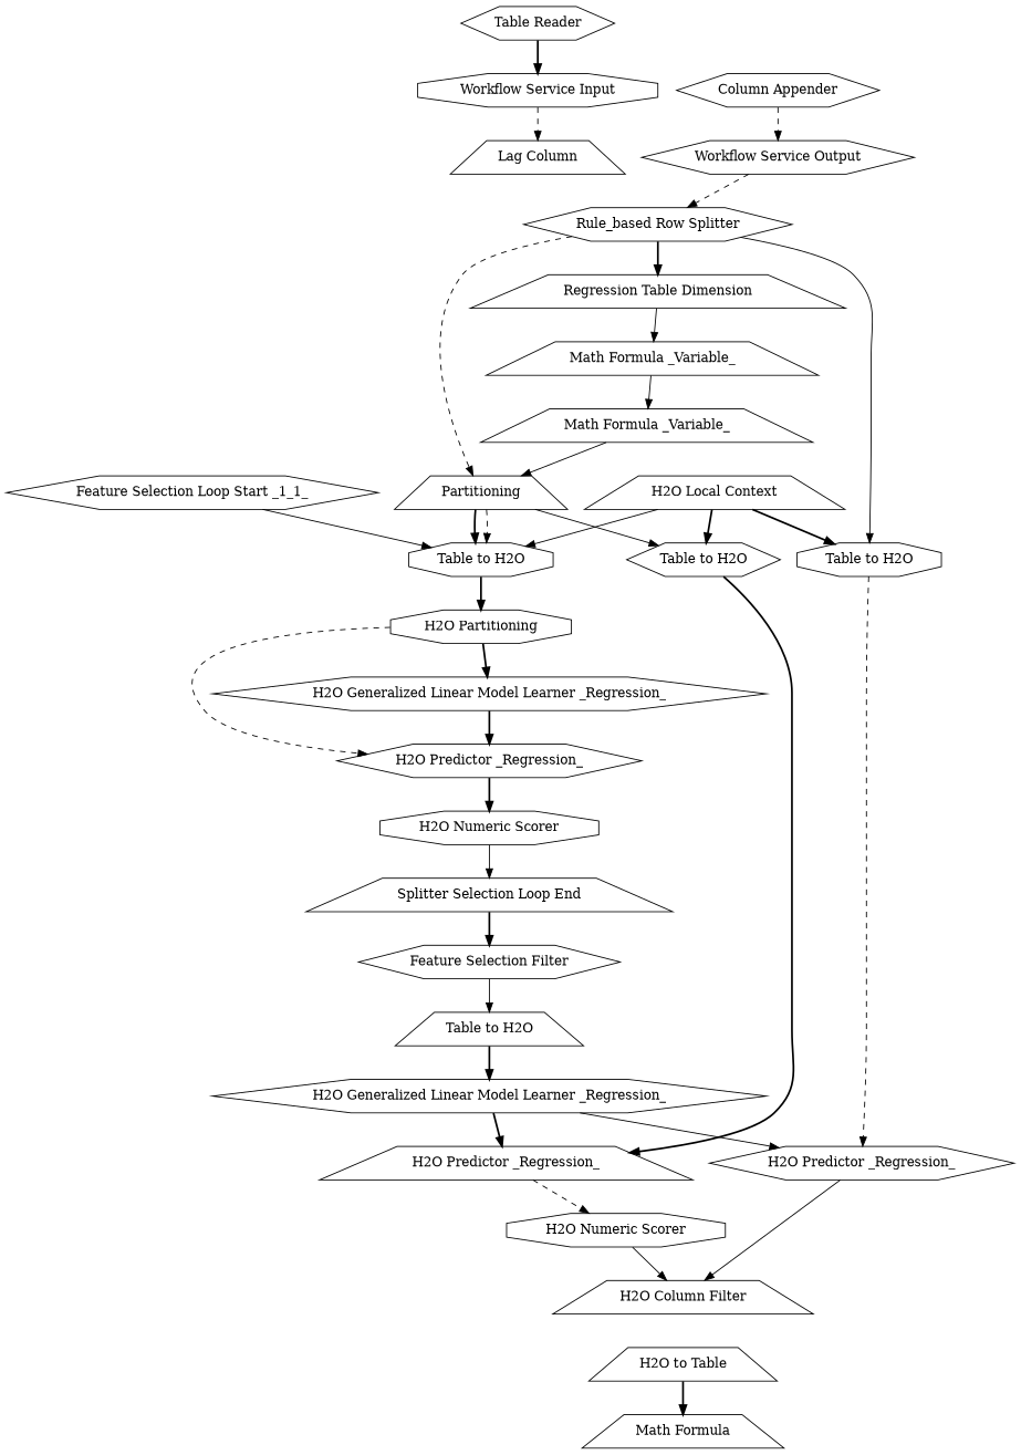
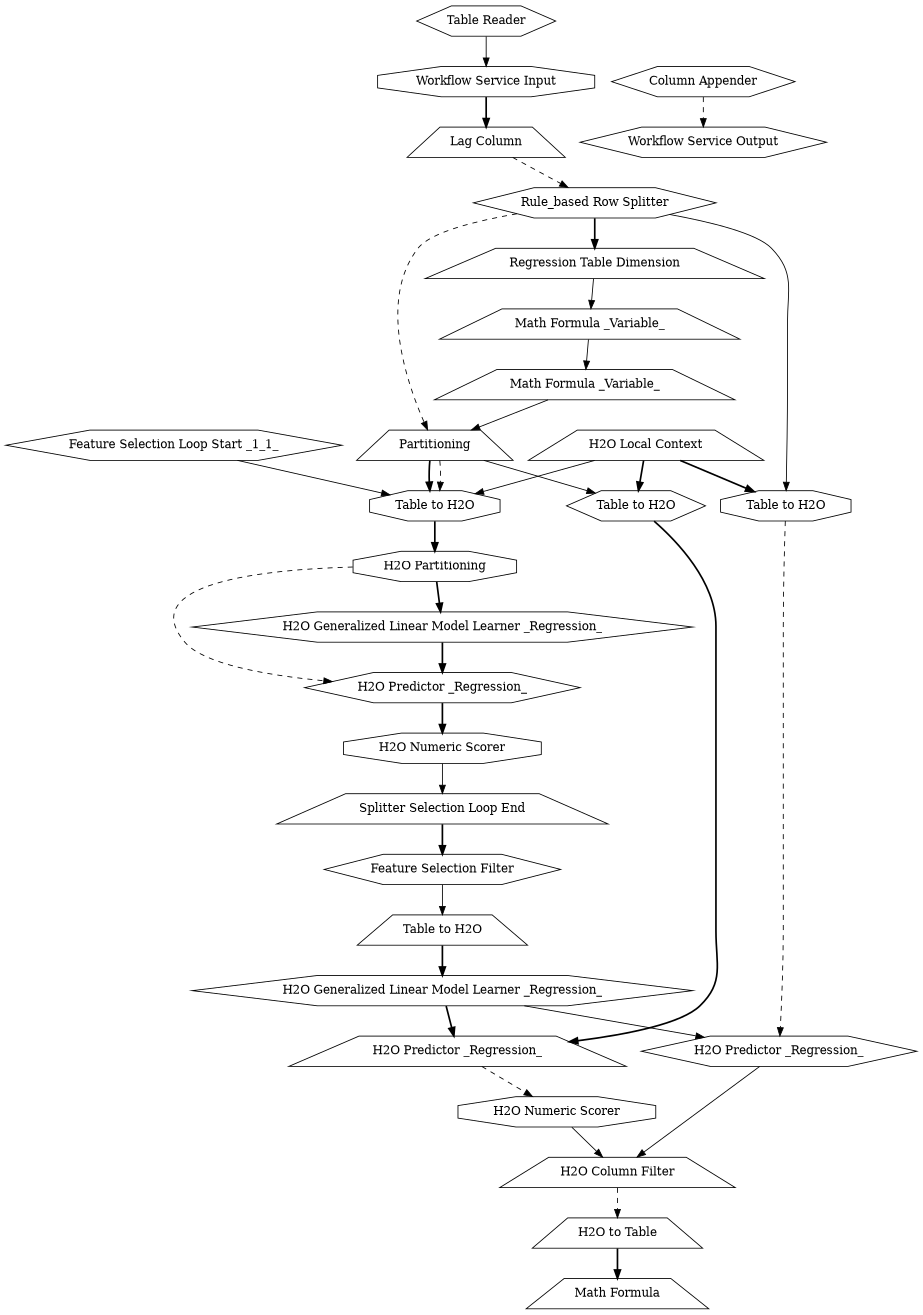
  digraph {
    rankdir=TB
    node [shape=trapezium]
    edge [style=bold]
    n1 [label="Splitter Selection Loop End"]
    n2 [label="Feature Selection Filter" shape=hexagon]
    n3 [label="Table to H2O"]
    n4 [label="H2O Generalized Linear Model Learner _Regression_" shape=hexagon]
    n5 [label="Feature Selection Loop Start _1_1_" shape=hexagon]
    n6 [label="Table to H2O" shape=octagon]
    n7 [label="H2O Partitioning" shape=octagon]
    n8 [label="H2O Predictor _Regression_" shape=hexagon]
    n9 [label="H2O Numeric Scorer" shape=octagon]
    n10 [label="H2O Generalized Linear Model Learner _Regression_" shape=hexagon]
    n11 [label="H2O Predictor _Regression_"]
    n12 [label="H2O Predictor _Regression_" shape=hexagon]
    n13 [label="H2O Local Context"]
    n14 [label="Table to H2O" shape=hexagon]
    n15 [label="Table to H2O" shape=octagon]
    n16 [label="H2O Numeric Scorer" shape=octagon]
    n17 [label="H2O Column Filter"]
    n18 [label="Lag Column"]
    n19 [label="Rule_based Row Splitter" shape=hexagon]
    n20 [label=Partitioning]
    n21 [label="Regression Table Dimension"]
    n22 [label="H2O to Table"]
    n23 [label="Table Reader" shape=hexagon]
    n24 [label="Workflow Service Input" shape=octagon]
    n25 [label="Math Formula _Variable_"]
    n26 [label="Math Formula"]
    n27 [label="Column Appender" shape=hexagon]
    n28 [label="Workflow Service Output" shape=hexagon]
    n29 [label="Math Formula _Variable_"]
    n1 -> n2
    n2 -> n3 [style=solid]
    n3 -> n4
    n4 -> n11
    n4 -> n12 [style=solid]
    n5 -> n6 [style=solid]
    n6 -> n7
    n7 -> n8 [style=dashed]
    n7 -> n10
    n8 -> n9
    n9 -> n1 [style=solid]
    n10 -> n8
    n11 -> n16 [style=dashed]
    n12 -> n17 [style=solid]
    n13 -> n6 [style=solid]
    n13 -> n14
    n13 -> n15
    n14 -> n11
    n15 -> n12 [style=dashed]
    n16 -> n17 [style=solid]
-   n28 -> n19 [style=dashed]
+   n17 -> n22 [style=dashed]
+   n18 -> n19 [style=dashed]
    n19 -> n15 [style=solid]
    n19 -> n20 [style=dashed]
    n19 -> n21
    n20 -> n6
    n20 -> n6 [style=dashed]
    n20 -> n14 [style=solid]
    n21 -> n25 [style=solid]
    n22 -> n26
-   n23 -> n24
-   n24 -> n18 [style=dashed]
+   n23 -> n24 [style=solid]
+   n24 -> n18
    n25 -> n29 [style=solid]
    n27 -> n28 [style=dashed]
    n29 -> n20 [style=solid]
  }
